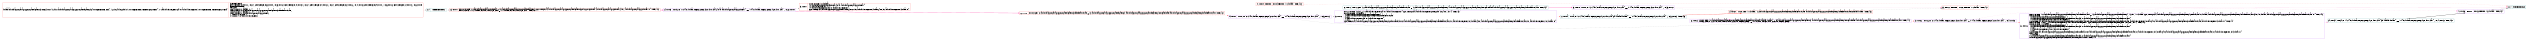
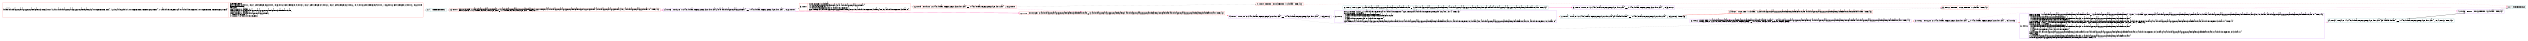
  digraph {
    rankdir=LR
    node [color=red shape=record]
    edge [color=deeppink style=dashed]
    n1 [color=teal label="{21\:\ ?|MTH_ENTER_BLOCK\l}"]
    n2 [label="{23\:\ 0x0000|0x0000: INVOKE  (r0 I:androidx.appcompat.app.ActionBar) = (r5 I:androidx.appcompat.app.AppCompatDelegateImpl) type: VIRTUAL call: androidx.appcompat.app.AppCompatDelegateImpl.getSupportActionBar():androidx.appcompat.app.ActionBar A[MD:():androidx.appcompat.app.ActionBar (m)] (LINE:1423)\l0x0004: CONST  (r1 I:??[boolean, int, float, short, byte, char]) = (1 ??[boolean, int, float, short, byte, char])  (LINE:1424)\l}"]
    n3 [color=purple label="{24\:\ 0x0005|0x0005: IF  (r0 I:??[int, boolean, OBJECT, ARRAY, byte, short, char] A[D('ab' androidx.appcompat.app.ActionBar)]) == (0 ??[int, boolean, OBJECT, ARRAY, byte, short, char])  \-\> B:28:0x000e \l}"]
    n4 [label="{25\:\ 0x0007|0x0007: INVOKE  (r2 I:boolean) = \l  (r0 I:androidx.appcompat.app.ActionBar A[D('ab' androidx.appcompat.app.ActionBar)])\l  (r6 I:int A[D('keyCode' int)])\l  (r7 I:android.view.KeyEvent A[D('ev' android.view.KeyEvent)])\l type: VIRTUAL call: androidx.appcompat.app.ActionBar.onKeyShortcut(int, android.view.KeyEvent):boolean A[MD:(int, android.view.KeyEvent):boolean (m)]\l}"]
    n5 [label="{28\:\ 0x000e|0x000e: IGET  (r2 I:androidx.appcompat.app.AppCompatDelegateImpl$PanelFeatureState) = (r5 I:androidx.appcompat.app.AppCompatDelegateImpl) androidx.appcompat.app.AppCompatDelegateImpl.mPreparedPanel androidx.appcompat.app.AppCompatDelegateImpl$PanelFeatureState  (LINE:1430)\l}"]
+   n6 [label="{26\:\ 0x000b|0x000b: IF  (r2 I:??[int, boolean, OBJECT, ARRAY, byte, short, char]) == (0 ??[int, boolean, OBJECT, ARRAY, byte, short, char])  \-\> B:28:0x000e \l}"]
    n7 [color=purple label="{29\:\ 0x0010|0x0010: IF  (r2 I:??[int, boolean, OBJECT, ARRAY, byte, short, char]) == (0 ??[int, boolean, OBJECT, ARRAY, byte, short, char])  \-\> B:36:0x0023 \l}"]
    n8 [label="{27\:\ 0x000d|RETURN\l|0x000d: RETURN  (r1 I:boolean)  (LINE:1425)\l}"]
    n9 [color=teal label="{22\:\ ?|MTH_EXIT_BLOCK\l}"]
    n10 [color=purple label="{30\:\ 0x0012|0x0012: INVOKE  (r3 I:int) = (r7 I:android.view.KeyEvent A[D('ev' android.view.KeyEvent)]) type: VIRTUAL call: android.view.KeyEvent.getKeyCode():int A[MD:():int (c)] (LINE:1431)\l0x0016: INVOKE  (r2 I:boolean) = \l  (r5 I:androidx.appcompat.app.AppCompatDelegateImpl)\l  (r2 I:androidx.appcompat.app.AppCompatDelegateImpl$PanelFeatureState)\l  (r3 I:int)\l  (r7 I:android.view.KeyEvent A[D('ev' android.view.KeyEvent)])\l  (r1 I:int)\l type: DIRECT call: androidx.appcompat.app.AppCompatDelegateImpl.performPanelShortcut(androidx.appcompat.app.AppCompatDelegateImpl$PanelFeatureState, int, android.view.KeyEvent, int):boolean A[MD:(androidx.appcompat.app.AppCompatDelegateImpl$PanelFeatureState, int, android.view.KeyEvent, int):boolean (m)]\l}"]
    n11 [color=purple label="{36\:\ 0x0023|0x0023: IGET  (r2 I:androidx.appcompat.app.AppCompatDelegateImpl$PanelFeatureState A[D('handled' boolean)]) = (r5 I:androidx.appcompat.app.AppCompatDelegateImpl) androidx.appcompat.app.AppCompatDelegateImpl.mPreparedPanel androidx.appcompat.app.AppCompatDelegateImpl$PanelFeatureState  (LINE:1445)\l0x0025: CONST  (r3 I:??[int, float, boolean, short, byte, char, OBJECT, ARRAY]) = (0 ??[int, float, boolean, short, byte, char, OBJECT, ARRAY]) \l}"]
    n12 [color=teal label="{31\:\ 0x001a|0x001a: IF  (r2 I:??[int, boolean, OBJECT, ARRAY, byte, short, char] A[D('handled' boolean)]) == (0 ??[int, boolean, OBJECT, ARRAY, byte, short, char])  \-\> B:36:0x0023  (LINE:1433)\l}"]
    n13 [color=purple label="{37\:\ 0x0026|0x0026: IF  (r2 I:??[int, boolean, OBJECT, ARRAY, byte, short, char]) != (0 ??[int, boolean, OBJECT, ARRAY, byte, short, char])  \-\> B:41:0x003c \l}"]
    n14 [label="{34\:\ 0x0020|0x0020: IPUT  (r1 I:boolean), (r3 I:androidx.appcompat.app.AppCompatDelegateImpl$PanelFeatureState) androidx.appcompat.app.AppCompatDelegateImpl.PanelFeatureState.isHandled boolean  (LINE:1435)\l}"]
    n15 [color=teal label="{32\:\ 0x001c|0x001c: IGET  (r3 I:androidx.appcompat.app.AppCompatDelegateImpl$PanelFeatureState) = (r5 I:androidx.appcompat.app.AppCompatDelegateImpl) androidx.appcompat.app.AppCompatDelegateImpl.mPreparedPanel androidx.appcompat.app.AppCompatDelegateImpl$PanelFeatureState  (LINE:1434)\l}"]
    n16 [color=purple label="{33\:\ 0x001e|0x001e: IF  (r3 I:??[int, boolean, OBJECT, ARRAY, byte, short, char]) == (0 ??[int, boolean, OBJECT, ARRAY, byte, short, char])  \-\> B:35:0x0022 \l}"]
    n17 [label="{35\:\ 0x0022|RETURN\l|0x0022: RETURN  (r1 I:boolean)  (LINE:1437)\l}"]
    n18 [color=purple label="{38\:\ 0x0028|0x0028: INVOKE  (r2 I:androidx.appcompat.app.AppCompatDelegateImpl$PanelFeatureState) = (r5 I:androidx.appcompat.app.AppCompatDelegateImpl), (r3 I:int), (r1 I:boolean) type: VIRTUAL call: androidx.appcompat.app.AppCompatDelegateImpl.getPanelState(int, boolean):androidx.appcompat.app.AppCompatDelegateImpl$PanelFeatureState A[MD:(int, boolean):androidx.appcompat.app.AppCompatDelegateImpl$PanelFeatureState (m)] (LINE:1446)\l0x002c: INVOKE  \l  (r5 I:androidx.appcompat.app.AppCompatDelegateImpl)\l  (r2 I:androidx.appcompat.app.AppCompatDelegateImpl$PanelFeatureState A[D('st' androidx.appcompat.app.AppCompatDelegateImpl$PanelFeatureState)])\l  (r7 I:android.view.KeyEvent A[D('ev' android.view.KeyEvent)])\l type: DIRECT call: androidx.appcompat.app.AppCompatDelegateImpl.preparePanel(androidx.appcompat.app.AppCompatDelegateImpl$PanelFeatureState, android.view.KeyEvent):boolean A[MD:(androidx.appcompat.app.AppCompatDelegateImpl$PanelFeatureState, android.view.KeyEvent):boolean (m)] (LINE:1447)\l0x002f: INVOKE  (r4 I:int) = (r7 I:android.view.KeyEvent A[D('ev' android.view.KeyEvent)]) type: VIRTUAL call: android.view.KeyEvent.getKeyCode():int A[MD:():int (c)] (LINE:1448)\l0x0033: INVOKE  (r4 I:boolean) = \l  (r5 I:androidx.appcompat.app.AppCompatDelegateImpl)\l  (r2 I:androidx.appcompat.app.AppCompatDelegateImpl$PanelFeatureState A[D('st' androidx.appcompat.app.AppCompatDelegateImpl$PanelFeatureState)])\l  (r4 I:int)\l  (r7 I:android.view.KeyEvent A[D('ev' android.view.KeyEvent)])\l  (r1 I:int)\l type: DIRECT call: androidx.appcompat.app.AppCompatDelegateImpl.performPanelShortcut(androidx.appcompat.app.AppCompatDelegateImpl$PanelFeatureState, int, android.view.KeyEvent, int):boolean A[MD:(androidx.appcompat.app.AppCompatDelegateImpl$PanelFeatureState, int, android.view.KeyEvent, int):boolean (m)]\l0x0037: IPUT  \l  (r7 I:boolean)\l  (r2 I:androidx.appcompat.app.AppCompatDelegateImpl$PanelFeatureState A[D('st' androidx.appcompat.app.AppCompatDelegateImpl$PanelFeatureState)])\l androidx.appcompat.app.AppCompatDelegateImpl.PanelFeatureState.isPrepared boolean  (LINE:1449)\l}"]
    n19 [color=purple label="{41\:\ 0x003c|RETURN\l|0x003c: RETURN  (r3 I:boolean)  (LINE:1454)\l}"]
    n20 [color=teal label="{39\:\ 0x0039|0x0039: IF  (r4 I:??[int, boolean, OBJECT, ARRAY, byte, short, char] A[D('handled' boolean)]) == (0 ??[int, boolean, OBJECT, ARRAY, byte, short, char])  \-\> B:41:0x003c  (LINE:1450)\l}"]
    n21 [label="{boolean androidx.appcompat.app.AppCompatDelegateImpl.onKeyShortcut((r5 'this' I:androidx.appcompat.app.AppCompatDelegateImpl A[IMMUTABLE_TYPE, THIS]), (r6 I:int A[D('keyCode' int), IMMUTABLE_TYPE, METHOD_ARGUMENT]), (r7 I:android.view.KeyEvent A[D('ev' android.view.KeyEvent), IMMUTABLE_TYPE, METHOD_ARGUMENT]))  | USE_LINES_HINTS\lCROSS_EDGE: B:35:0x0022 \-\> B:22:?, CROSS_EDGE: B:33:0x001e \-\> B:35:0x0022, CROSS_EDGE: B:40:0x003b \-\> B:22:?, CROSS_EDGE: B:41:0x003c \-\> B:22:?, CROSS_EDGE: B:37:0x0026 \-\> B:41:0x003c, CROSS_EDGE: B:29:0x0010 \-\> B:36:0x0023, CROSS_EDGE: B:24:0x0005 \-\> B:28:0x000e\lINLINE_NOT_NEEDED\lDebug Info:\l  0x001a\-0x0023: r2 'handled' Z\l  0x002c\-0x003c: r2 'st' Landroidx\/appcompat\/app\/AppCompatDelegateImpl$PanelFeatureState;\l  0x0037\-0x003c: r4 'handled' Z\l  0x0004\-0x003c: r0 'ab' Landroidx\/appcompat\/app\/ActionBar;\l  \-1 \-0x003c: r6 'keyCode' I\l  \-1 \-0x003c: r7 'ev' Landroid\/view\/KeyEvent;\l}"]
    n1 -> n2 [color=gray40 style=dotted]
    n2 -> n3 [style=bold]
    n3 -> n4 [color=gray40 style=dotted]
    n3 -> n5 [style=bold]
+   n4 -> n6 [color=gray40]
    n5 -> n7 [color=red style=dotted]
+   n6 -> n5
+   n6 -> n8 [color=gray40]
    n7 -> n10 [color=gray40 style=dotted]
    n7 -> n11 [color=gray40]
    n8 -> n9 [color=red style=dotted]
    n10 -> n12 [color=red style=dotted]
    n11 -> n13 [color=red]
    n12 -> n11 [style=dotted]
    n12 -> n14 [color=red style=bold]
    n13 -> n18 [color=red]
    n13 -> n19 [style=dotted]
    n14 -> n17 [color=black style=dotted]
    n15 -> n16 [style=bold]
    n16 -> n14 [color=gray40 style=dotted]
    n16 -> n17
    n17 -> n9
    n18 -> n20
    n19 -> n9 [color=black]
    n20 -> n19 [color=black style=bold]
    n21 -> n1 [color=gray40]
  }
